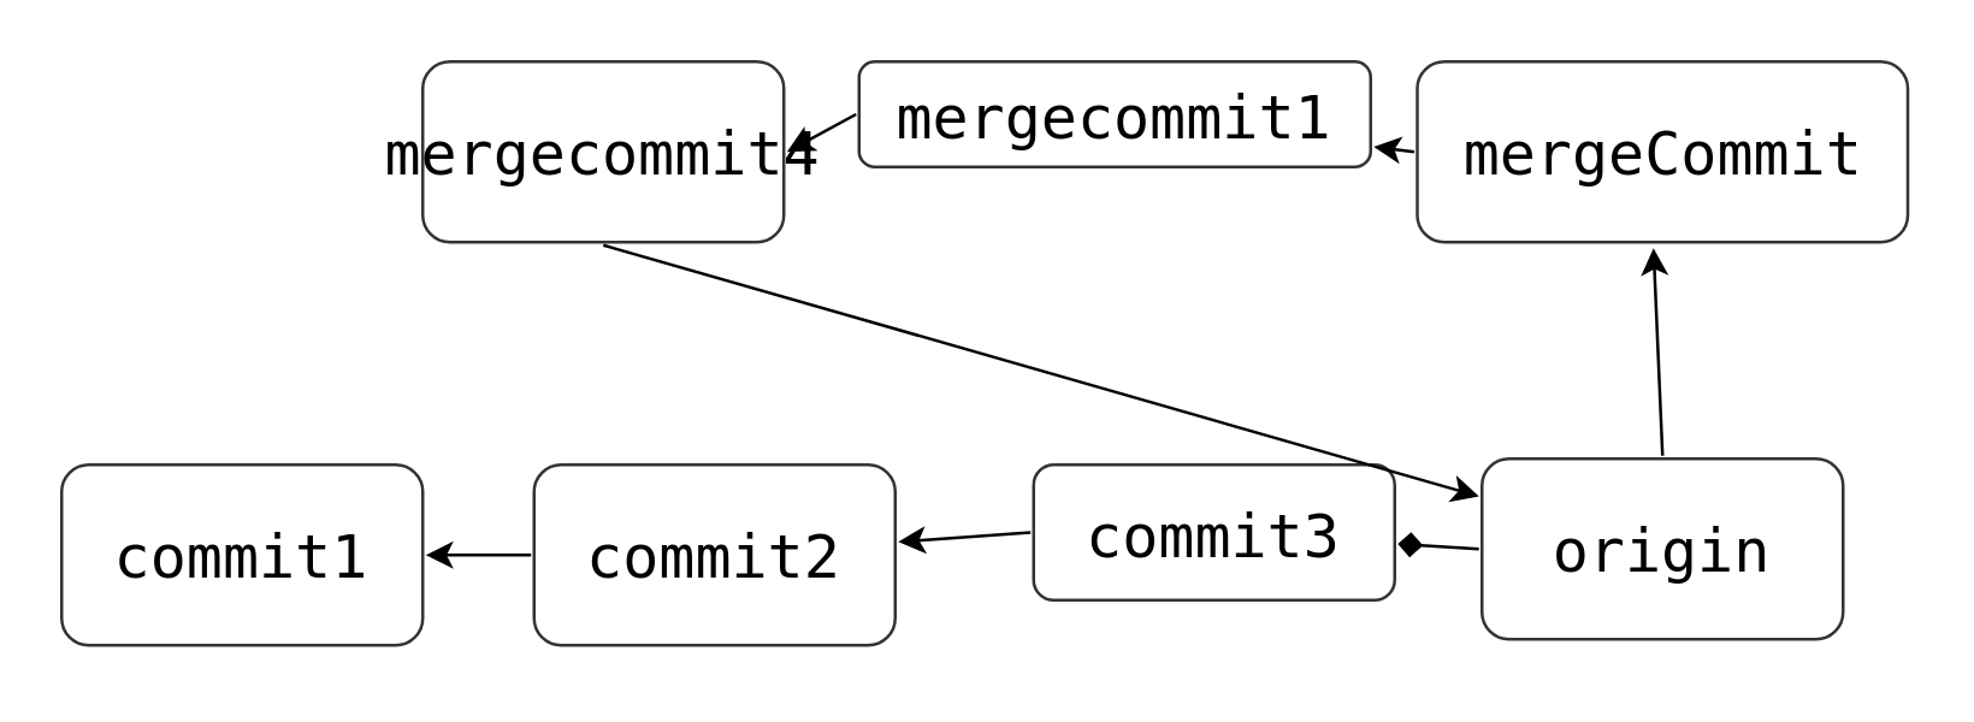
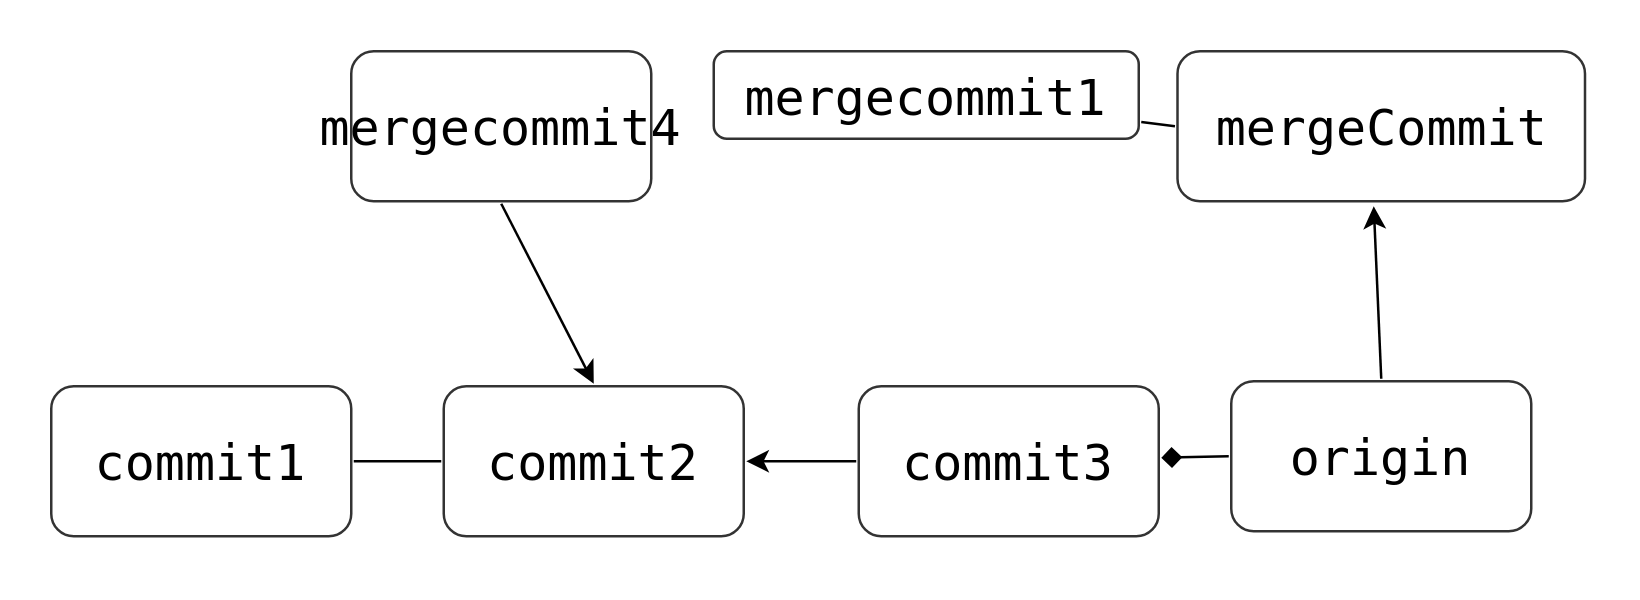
  <mxCell id="0" />
  <mxCell id="1" parent="0" />
  <mxCell id="2" value="" style="rounded=1;whiteSpace=wrap;html=1;sketch=1;hachureGap=4;jiggle=2;curveFitting=1;fontFamily=Architects Daughter;fontSource=https%3A%2F%2Ffonts.googleapis.com%2Fcss%3Ffamily%3DArchitects%2BDaughter;fontSize=20;gradientColor=none;strokeColor=none;" vertex="1" parent="1"><mxGeometry x="109" y="158" width="120" height="60" as="geometry" /></mxCell>
  <mxCell id="3" value="&lt;pre&gt;commit1&lt;/pre&gt;" style="whiteSpace=wrap;html=1;rounded=1;hachureGap=4;strokeColor=default;fontFamily=Architects Daughter;fontSource=https%3A%2F%2Ffonts.googleapis.com%2Fcss%3Ffamily%3DArchitects%2BDaughter;fontSize=20;fillColor=default;gradientColor=none;strokeWidth=1;perimeterSpacing=1;opacity=80;" vertex="1" parent="1"><mxGeometry x="20" y="154" width="120" height="60" as="geometry" /></mxCell>
- <mxCell id="4" style="edgeStyle=none;sketch=0;hachureGap=4;jiggle=2;curveFitting=1;html=1;exitX=0;exitY=0.5;exitDx=0;exitDy=0;fontFamily=Architects Daughter;fontSource=https%3A%2F%2Ffonts.googleapis.com%2Fcss%3Ffamily%3DArchitects%2BDaughter;fontSize=20;fontColor=default;" edge="1" parent="1" source="5" target="3"><mxGeometry relative="1" as="geometry" /></mxCell>
+ <mxCell id="4" style="edgeStyle=none;sketch=0;hachureGap=4;jiggle=2;curveFitting=1;html=1;exitX=0;exitY=0.5;exitDx=0;exitDy=0;fontFamily=Architects Daughter;fontSource=https%3A%2F%2Ffonts.googleapis.com%2Fcss%3Ffamily%3DArchitects%2BDaughter;fontSize=20;fontColor=default;endArrow=none;" edge="1" parent="1" source="5" target="3"><mxGeometry relative="1" as="geometry" /></mxCell>
  <mxCell id="5" value="&lt;pre&gt;commit2&lt;/pre&gt;" style="whiteSpace=wrap;html=1;rounded=1;hachureGap=4;strokeColor=default;fontFamily=Architects Daughter;fontSource=https%3A%2F%2Ffonts.googleapis.com%2Fcss%3Ffamily%3DArchitects%2BDaughter;fontSize=20;fillColor=default;gradientColor=none;strokeWidth=1;perimeterSpacing=1;opacity=80;" vertex="1" parent="1"><mxGeometry x="177" y="154" width="120" height="60" as="geometry" /></mxCell>
  <mxCell id="6" style="edgeStyle=none;sketch=0;hachureGap=4;jiggle=2;curveFitting=1;html=1;exitX=0;exitY=0.5;exitDx=0;exitDy=0;fontFamily=Architects Daughter;fontSource=https%3A%2F%2Ffonts.googleapis.com%2Fcss%3Ffamily%3DArchitects%2BDaughter;fontSize=20;fontColor=default;" edge="1" parent="1" source="7" target="5"><mxGeometry relative="1" as="geometry" /></mxCell>
- <mxCell id="7" value="&lt;pre&gt;commit3&lt;/pre&gt;" style="whiteSpace=wrap;html=1;rounded=1;hachureGap=4;strokeColor=default;fontFamily=Architects Daughter;fontSource=https%3A%2F%2Ffonts.googleapis.com%2Fcss%3Ffamily%3DArchitects%2BDaughter;fontSize=20;fillColor=default;gradientColor=none;strokeWidth=1;perimeterSpacing=1;opacity=80;" vertex="1" parent="1"><mxGeometry x="343" y="154" width="120" height="45" as="geometry" /></mxCell>
+ <mxCell id="7" value="&lt;pre&gt;commit3&lt;/pre&gt;" style="whiteSpace=wrap;html=1;rounded=1;hachureGap=4;strokeColor=default;fontFamily=Architects Daughter;fontSource=https%3A%2F%2Ffonts.googleapis.com%2Fcss%3Ffamily%3DArchitects%2BDaughter;fontSize=20;fillColor=default;gradientColor=none;strokeWidth=1;perimeterSpacing=1;opacity=80;" vertex="1" parent="1"><mxGeometry x="343" y="154" width="120" height="60" as="geometry" /></mxCell>
  <mxCell id="8" style="edgeStyle=none;hachureGap=4;html=1;exitX=0;exitY=0.5;exitDx=0;exitDy=0;fontFamily=Architects Daughter;fontSource=https%3A%2F%2Ffonts.googleapis.com%2Fcss%3Ffamily%3DArchitects%2BDaughter;fontSize=20;fontColor=default;endArrow=diamond;" edge="1" parent="1" source="10" target="7"><mxGeometry relative="1" as="geometry" /></mxCell>
  <mxCell id="9" style="edgeStyle=none;sketch=0;hachureGap=4;jiggle=2;curveFitting=1;html=1;exitX=0.5;exitY=0;exitDx=0;exitDy=0;fontFamily=Architects Daughter;fontSource=https%3A%2F%2Ffonts.googleapis.com%2Fcss%3Ffamily%3DArchitects%2BDaughter;fontSize=20;fontColor=default;" edge="1" parent="1" source="10"><mxGeometry relative="1" as="geometry"><mxPoint x="549" y="82" as="targetPoint" /></mxGeometry></mxCell>
  <mxCell id="10" value="&lt;pre&gt;origin&lt;/pre&gt;" style="whiteSpace=wrap;html=1;rounded=1;hachureGap=4;strokeColor=default;fontFamily=Architects Daughter;fontSource=https%3A%2F%2Ffonts.googleapis.com%2Fcss%3Ffamily%3DArchitects%2BDaughter;fontSize=20;fillColor=default;gradientColor=none;strokeWidth=1;perimeterSpacing=1;opacity=80;" vertex="1" parent="1"><mxGeometry x="492" y="152" width="120" height="60" as="geometry" /></mxCell>
- <mxCell id="11" style="edgeStyle=none;sketch=0;hachureGap=4;jiggle=2;curveFitting=1;html=1;exitX=0;exitY=0.5;exitDx=0;exitDy=0;fontFamily=Architects Daughter;fontSource=https%3A%2F%2Ffonts.googleapis.com%2Fcss%3Ffamily%3DArchitects%2BDaughter;fontSize=20;fontColor=default;" edge="1" parent="1" source="12" target="14"><mxGeometry relative="1" as="geometry" /></mxCell>
+ <mxCell id="11" style="edgeStyle=none;sketch=0;hachureGap=4;jiggle=2;curveFitting=1;html=1;exitX=0;exitY=0.5;exitDx=0;exitDy=0;fontFamily=Architects Daughter;fontSource=https%3A%2F%2Ffonts.googleapis.com%2Fcss%3Ffamily%3DArchitects%2BDaughter;fontSize=20;fontColor=default;endArrow=none;" edge="1" parent="1" source="12" target="14"><mxGeometry relative="1" as="geometry" /></mxCell>
  <mxCell id="12" value="&lt;pre&gt;mergeCommit&lt;/pre&gt;" style="whiteSpace=wrap;html=1;rounded=1;hachureGap=4;strokeColor=default;fontFamily=Architects Daughter;fontSource=https%3A%2F%2Ffonts.googleapis.com%2Fcss%3Ffamily%3DArchitects%2BDaughter;fontSize=20;fillColor=default;gradientColor=none;strokeWidth=1;perimeterSpacing=1;opacity=80;" vertex="1" parent="1"><mxGeometry x="470.5" y="20" width="163" height="60" as="geometry" /></mxCell>
- <mxCell id="13" style="edgeStyle=none;sketch=0;hachureGap=4;jiggle=2;curveFitting=1;html=1;exitX=0;exitY=0.5;exitDx=0;exitDy=0;entryX=1;entryY=0.5;entryDx=0;entryDy=0;fontFamily=Architects Daughter;fontSource=https%3A%2F%2Ffonts.googleapis.com%2Fcss%3Ffamily%3DArchitects%2BDaughter;fontSize=20;fontColor=default;" edge="1" parent="1" source="14" target="16"><mxGeometry relative="1" as="geometry" /></mxCell>
  <mxCell id="14" value="&lt;pre&gt;mergecommit1&lt;/pre&gt;" style="whiteSpace=wrap;html=1;rounded=1;hachureGap=4;strokeColor=default;fontFamily=Architects Daughter;fontSource=https%3A%2F%2Ffonts.googleapis.com%2Fcss%3Ffamily%3DArchitects%2BDaughter;fontSize=20;fillColor=default;gradientColor=none;strokeWidth=1;perimeterSpacing=1;opacity=80;" vertex="1" parent="1"><mxGeometry x="285" y="20" width="170" height="35" as="geometry" /></mxCell>
- <mxCell id="15" style="edgeStyle=none;sketch=0;hachureGap=4;jiggle=2;curveFitting=1;html=1;exitX=0.5;exitY=1;exitDx=0;exitDy=0;fontFamily=Architects Daughter;fontSource=https%3A%2F%2Ffonts.googleapis.com%2Fcss%3Ffamily%3DArchitects%2BDaughter;fontSize=20;fontColor=default;" edge="1" parent="1" source="16" target="10"><mxGeometry relative="1" as="geometry" /></mxCell>
+ <mxCell id="15" style="edgeStyle=none;sketch=0;hachureGap=4;jiggle=2;curveFitting=1;html=1;exitX=0.5;exitY=1;exitDx=0;exitDy=0;entryX=0.5;entryY=0;entryDx=0;entryDy=0;fontFamily=Architects Daughter;fontSource=https%3A%2F%2Ffonts.googleapis.com%2Fcss%3Ffamily%3DArchitects%2BDaughter;fontSize=20;fontColor=default;" edge="1" parent="1" source="16" target="5"><mxGeometry relative="1" as="geometry" /></mxCell>
  <mxCell id="16" value="&lt;pre&gt;mergecommit4&lt;/pre&gt;" style="whiteSpace=wrap;html=1;rounded=1;hachureGap=4;strokeColor=default;fontFamily=Architects Daughter;fontSource=https%3A%2F%2Ffonts.googleapis.com%2Fcss%3Ffamily%3DArchitects%2BDaughter;fontSize=20;fillColor=default;gradientColor=none;strokeWidth=1;perimeterSpacing=1;opacity=80;" vertex="1" parent="1"><mxGeometry x="140" y="20" width="120" height="60" as="geometry" /></mxCell>
